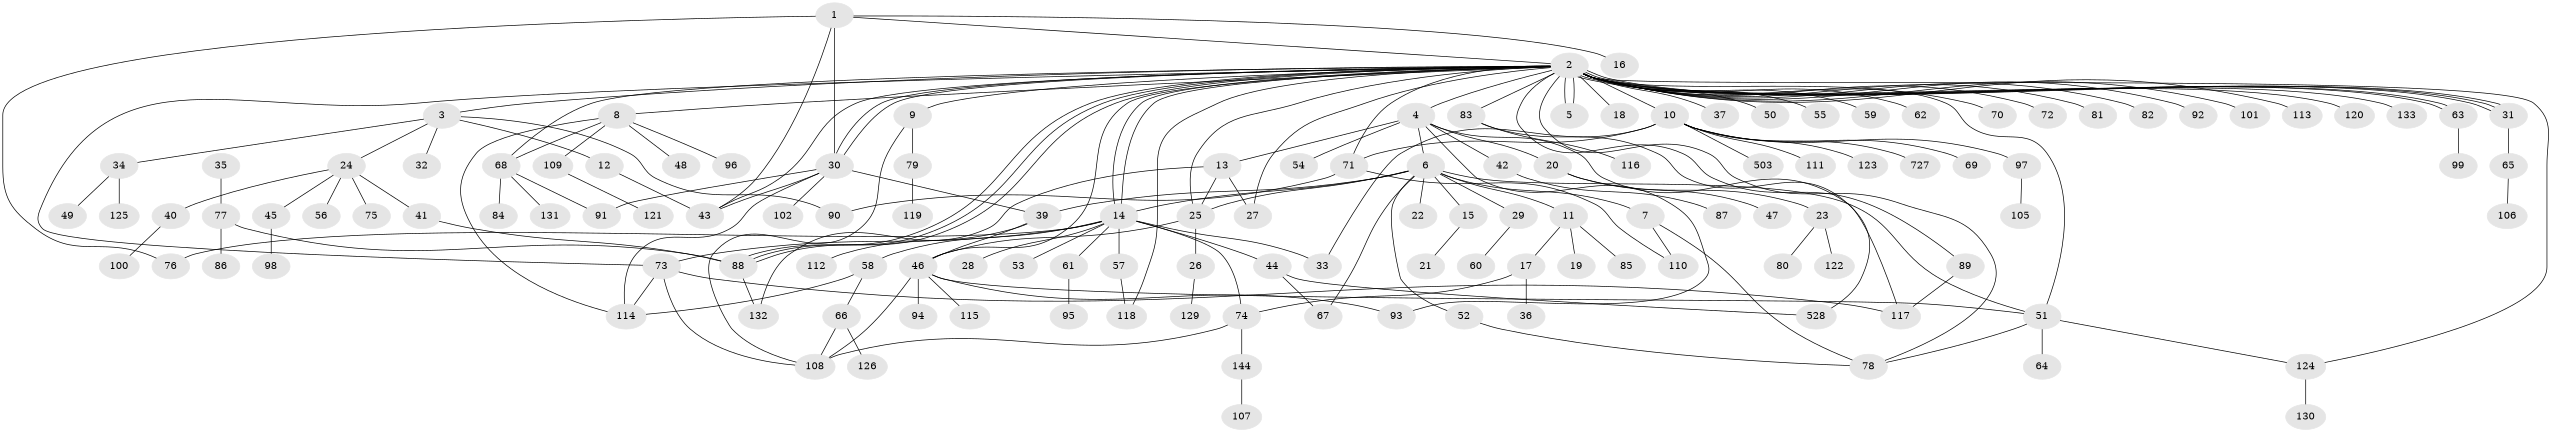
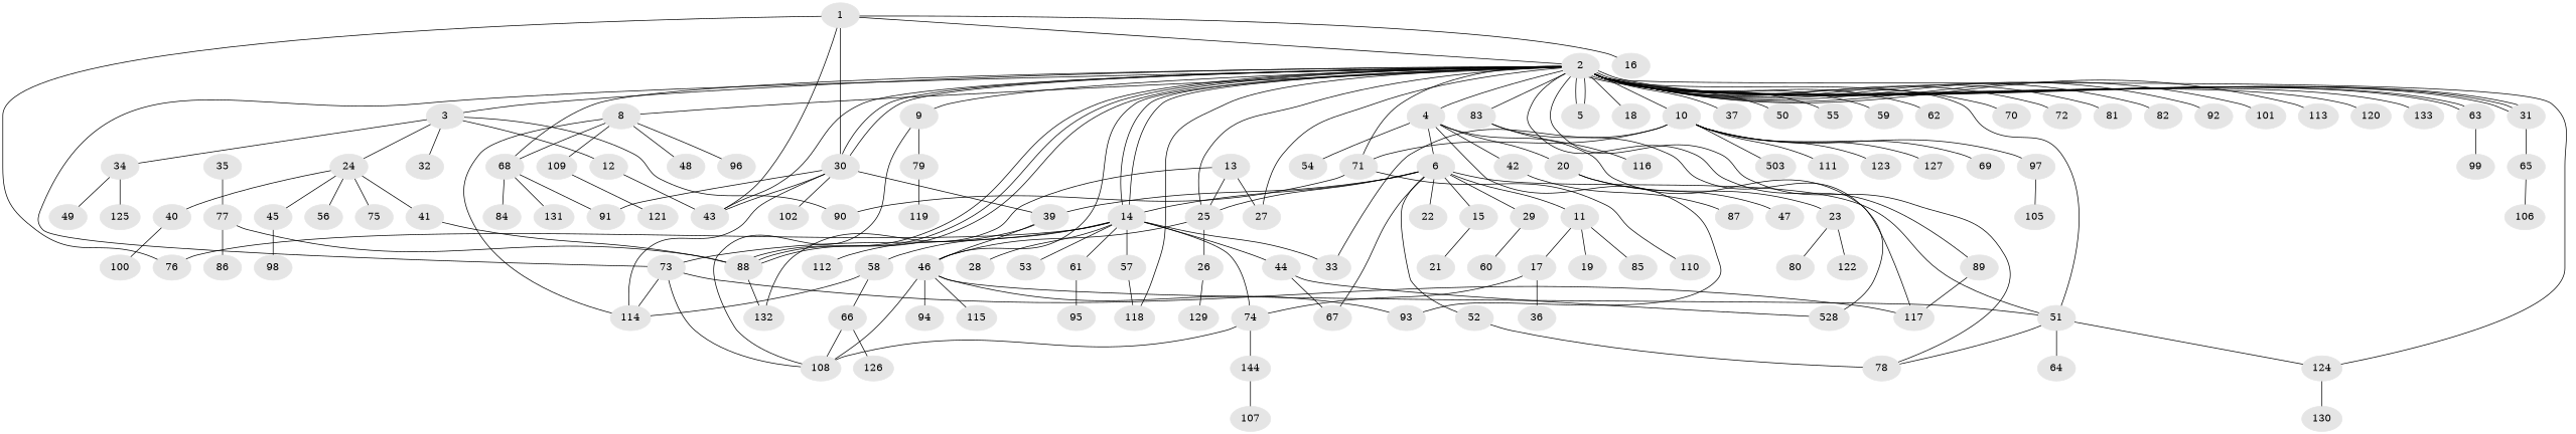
  graph {
    node [color=gray90 style=filled]
    1
    2
    16
    30
    43
    76
    3
    4
    5
    8
    9
    10
    14
    18
    25
    27
    31
    37
    46
    50
    51
    55
    59
    62
    63
    68
    70
    71
    72
    73
    78
    81
    82
    83
    88
    89
    92
    101
    113
    118
    120
    124
    133
    39
    114
    91
    102
    12
    24
    32
    34
    90
    6
    13
    20
    42
    54
    93
    117
    48
    96
    109
    79
    108
    33
    69
    97
    n68 [label=503]
    111
    123
-   127 [label=727]
+   127
    28
    44
    53
    57
    58
    61
    74
    26
    65
    35
    77
    94
    115
    64
    99
    84
    131
    110
    n90 [label=528]
    116
    132
    130
    40
    41
    45
    56
    75
    49
    125
-   7
    11
    15
    22
    29
    52
    67
    23
    47
    87
    17
    19
    85
    21
    60
    112
    121
    119
    105
    36
    66
    95
    n123 [label=144]
    80
    122
    100
    98
    129
    106
    86
    126
    107
    1 -- 2
    1 -- 16
    1 -- 30
    1 -- 43
    1 -- 76
    2 -- 30
    2 -- 30
    2 -- 43
    2 -- 3
    2 -- 4
    2 -- 5
    2 -- 5
    2 -- 8
    2 -- 9
    2 -- 10
    2 -- 14
    2 -- 14
    2 -- 18
    2 -- 25
    2 -- 27
    2 -- 31
    2 -- 31
    2 -- 31
    2 -- 37
    2 -- 46
    2 -- 50
    2 -- 51
    2 -- 55
    2 -- 59
    2 -- 62
    2 -- 63
    2 -- 63
    2 -- 68
    2 -- 70
    2 -- 71
    2 -- 72
    2 -- 73
    2 -- 78
    2 -- 81
    2 -- 82
    2 -- 83
    2 -- 88
    2 -- 88
    2 -- 88
    2 -- 89
    2 -- 92
    2 -- 101
    2 -- 113
    2 -- 118
    2 -- 120
    2 -- 124
    2 -- 133
    30 -- 43
    30 -- 39
    30 -- 114
    30 -- 91
    30 -- 102
    3 -- 12
    3 -- 24
    3 -- 32
    3 -- 34
    3 -- 90
    4 -- 6
-   4 -- 13
    4 -- 20
    4 -- 42
    4 -- 54
    4 -- 93
    4 -- 117
    8 -- 68
    8 -- 114
    8 -- 48
    8 -- 96
    8 -- 109
    9 -- 79
    9 -- 108
    10 -- 71
    10 -- 33
    10 -- 69
    10 -- 97
    10 -- n68
    10 -- 111
    10 -- 123
    10 -- 127
    14 -- 76
    14 -- 73
    14 -- 33
    14 -- 28
    14 -- 44
    14 -- 53
    14 -- 57
    14 -- 58
    14 -- 61
    14 -- 74
    25 -- 46
    25 -- 26
    31 -- 65
    46 -- 51
    46 -- 93
    46 -- 108
    46 -- 94
    46 -- 115
    51 -- 78
    51 -- 124
    51 -- 64
    63 -- 99
    68 -- 91
    68 -- 84
    68 -- 131
    71 -- 90
    71 -- 110
    73 -- 114
    73 -- 117
    73 -- 108
    83 -- n90
    83 -- 116
    88 -- 132
    89 -- 117
    124 -- 130
    39 -- 46
    39 -- 112
    12 -- 43
    24 -- 40
    24 -- 41
    24 -- 45
    24 -- 56
    24 -- 75
    34 -- 49
    34 -- 125
    6 -- 14
    6 -- 25
    6 -- 51
    6 -- 39
-   6 -- 7
    6 -- 11
    6 -- 15
    6 -- 22
    6 -- 29
    6 -- 52
    6 -- 67
    13 -- 25
    13 -- 27
    13 -- 132
    20 -- 23
    20 -- 47
    42 -- 87
    109 -- 121
    79 -- 119
    97 -- 105
    44 -- n90
    44 -- 67
    57 -- 118
    58 -- 114
    58 -- 66
    61 -- 95
    74 -- 108
    74 -- n123
    26 -- 129
    65 -- 106
    35 -- 77
    77 -- 88
    77 -- 86
    40 -- 100
    41 -- 88
    45 -- 98
-   7 -- 78
-   7 -- 110
    11 -- 17
    11 -- 19
    11 -- 85
    15 -- 21
    29 -- 60
    52 -- 78
    23 -- 80
    23 -- 122
    17 -- 74
    17 -- 36
    66 -- 108
    66 -- 126
    n123 -- 107
  }
